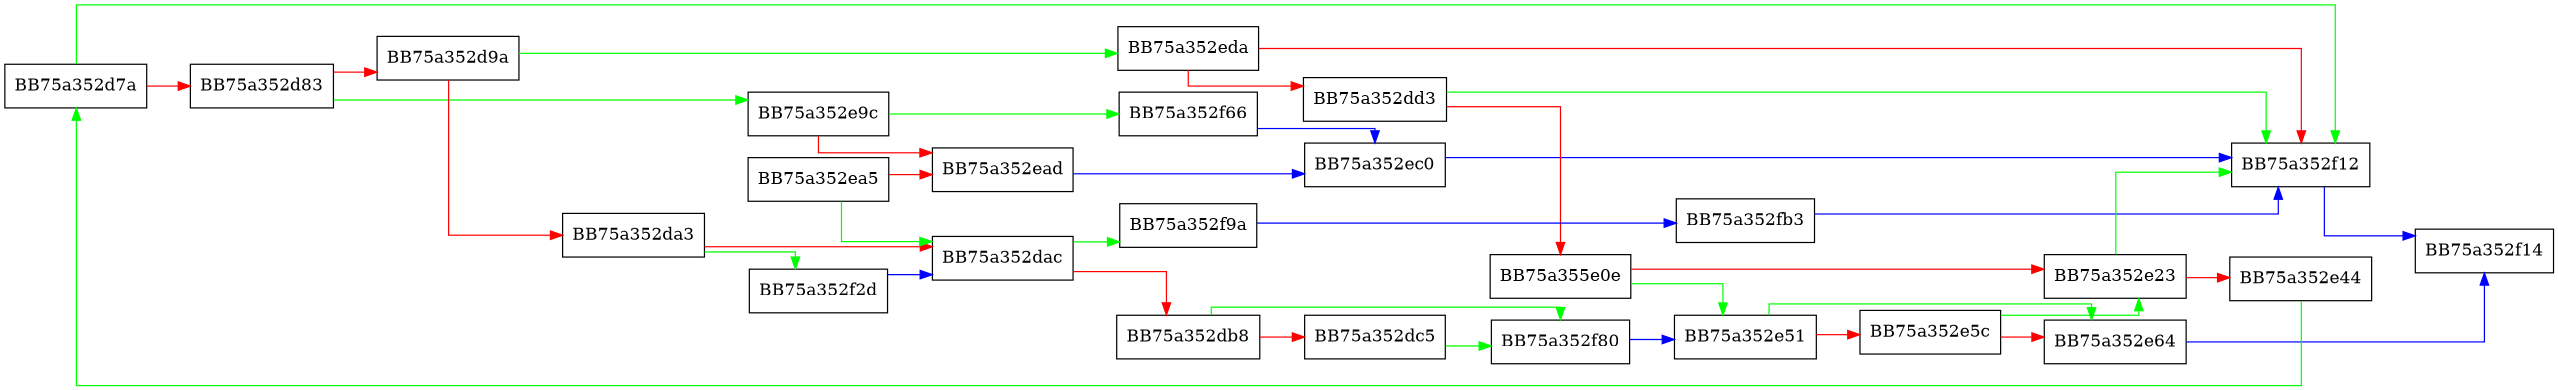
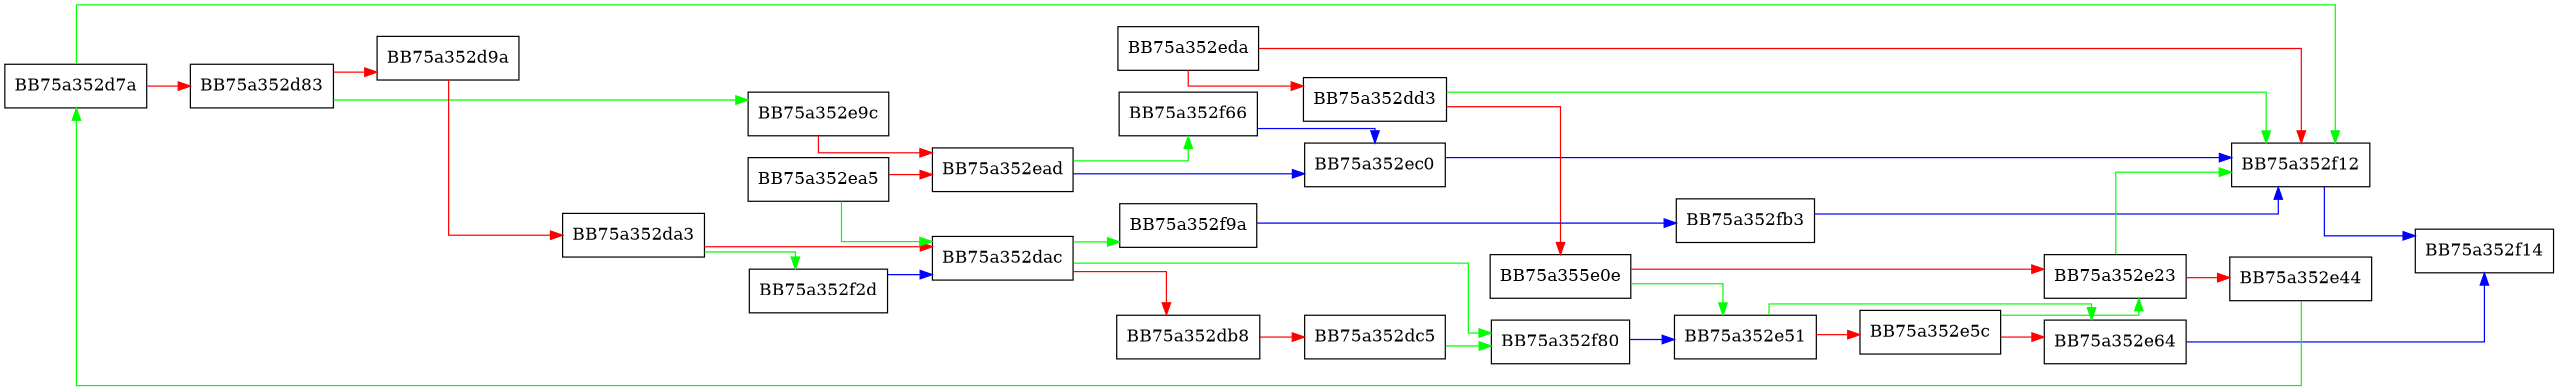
  digraph {
    rankdir=LR
    splines=ortho
    node [shape=box]
    edge [color=green]
    BB75a352d7a
    BB75a352f12
    BB75a352d83
    BB75a352f14
    BB75a352e9c
    BB75a352d9a
    BB75a352f66
    BB75a352ead
    BB75a352eda
    BB75a352da3
    BB75a352ec0
    BB75a352ea5
    BB75a352dac
    BB75a352dd3
    BB75a352f2d
    BB75a352f9a
    BB75a352db8
    BB75a352fb3
    BB75a352f80
    BB75a352dc5
    BB75a352e51
    n22 [label=BB75a355e0e]
    BB75a352e23
    BB75a352e64
    BB75a352e5c
    BB75a352e44
    BB75a352d7a -> BB75a352f12
    BB75a352d7a -> BB75a352d83 [color=red]
    BB75a352f12 -> BB75a352f14 [color=blue]
    BB75a352d83 -> BB75a352e9c
    BB75a352d83 -> BB75a352d9a [color=red]
-   BB75a352e9c -> BB75a352f66
+   BB75a352ead -> BB75a352f66
    BB75a352e9c -> BB75a352ead [color=red]
-   BB75a352d9a -> BB75a352eda
    BB75a352d9a -> BB75a352da3 [color=red]
    BB75a352f66 -> BB75a352ec0 [color=blue]
    BB75a352ead -> BB75a352ec0 [color=blue]
    BB75a352eda -> BB75a352f12 [color=red]
    BB75a352eda -> BB75a352dd3 [color=red]
    BB75a352da3 -> BB75a352dac [color=red]
    BB75a352da3 -> BB75a352f2d
    BB75a352ec0 -> BB75a352f12 [color=blue]
    BB75a352ea5 -> BB75a352ead [color=red]
    BB75a352ea5 -> BB75a352dac
    BB75a352dac -> BB75a352f9a
    BB75a352dac -> BB75a352db8 [color=red]
    BB75a352dd3 -> BB75a352f12
    BB75a352dd3 -> n22 [color=red]
    BB75a352f2d -> BB75a352dac [color=blue]
    BB75a352f9a -> BB75a352fb3 [color=blue]
-   BB75a352db8 -> BB75a352f80
+   BB75a352dac -> BB75a352f80
    BB75a352db8 -> BB75a352dc5 [color=red]
    BB75a352fb3 -> BB75a352f12 [color=blue]
    BB75a352f80 -> BB75a352e51 [color=blue]
    BB75a352dc5 -> BB75a352f80
    BB75a352e51 -> BB75a352e64
    BB75a352e51 -> BB75a352e5c [color=red]
    n22 -> BB75a352e51
    n22 -> BB75a352e23 [color=red]
    BB75a352e23 -> BB75a352f12
    BB75a352e23 -> BB75a352e44 [color=red]
    BB75a352e64 -> BB75a352f14 [color=blue]
    BB75a352e5c -> BB75a352e23
    BB75a352e5c -> BB75a352e64 [color=red]
    BB75a352e44 -> BB75a352d7a
  }
